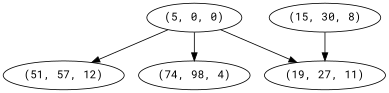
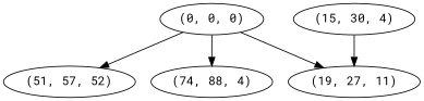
  digraph {
    fontname="Roboto Mono"
    node [fontname="Roboto Mono"]
    edge [fontname="Roboto Mono"]
-   "(0, 0, 0)" [label="(5, 0, 0)"]
-   "(51, 57, 12)"
-   "(74, 98, 4)"
+   "(0, 0, 0)"
+   "(51, 57, 12)" [label="(51, 57, 52)"]
+   "(74, 98, 4)" [label="(74, 88, 4)"]
    "(19, 27, 11)"
-   "(15, 30, 8)"
+   "(15, 30, 8)" [label="(15, 30, 4)"]
    "(0, 0, 0)" -> "(51, 57, 12)"
    "(0, 0, 0)" -> "(74, 98, 4)"
    "(0, 0, 0)" -> "(19, 27, 11)"
    "(15, 30, 8)" -> "(19, 27, 11)"
  }
